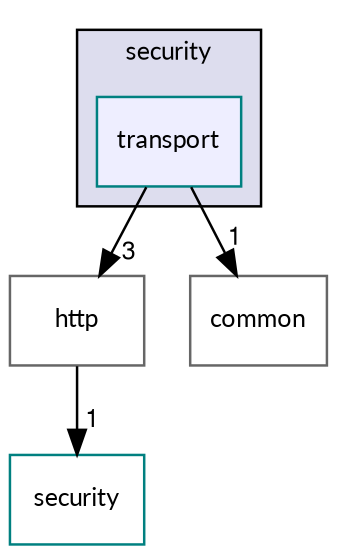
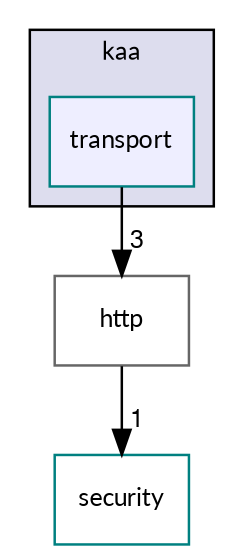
  digraph {
    compound=true
    fontname=Lato
    node [color=teal fontname=Lato fontsize=10 shape=box]
    edge [fontname=Lato headlabel=1 labeldistance=1.5 labelfontname=FreeSans labelfontsize=10]
    n1 [fillcolor="#eeeeff" label=transport pencolor=black style=filled]
    n2 [color=gray40 label=http]
-   n3 [color=gray40 label=common]
    n4 [label=security]
    subgraph cluster_1 {
      bgcolor="#ddddee"
      fontsize=10
-     label=security
+     label=kaa
      pencolor=black
      n1
    }
    n1 -> n2 [headlabel=3]
-   n1 -> n3
    n2 -> n4
  }
